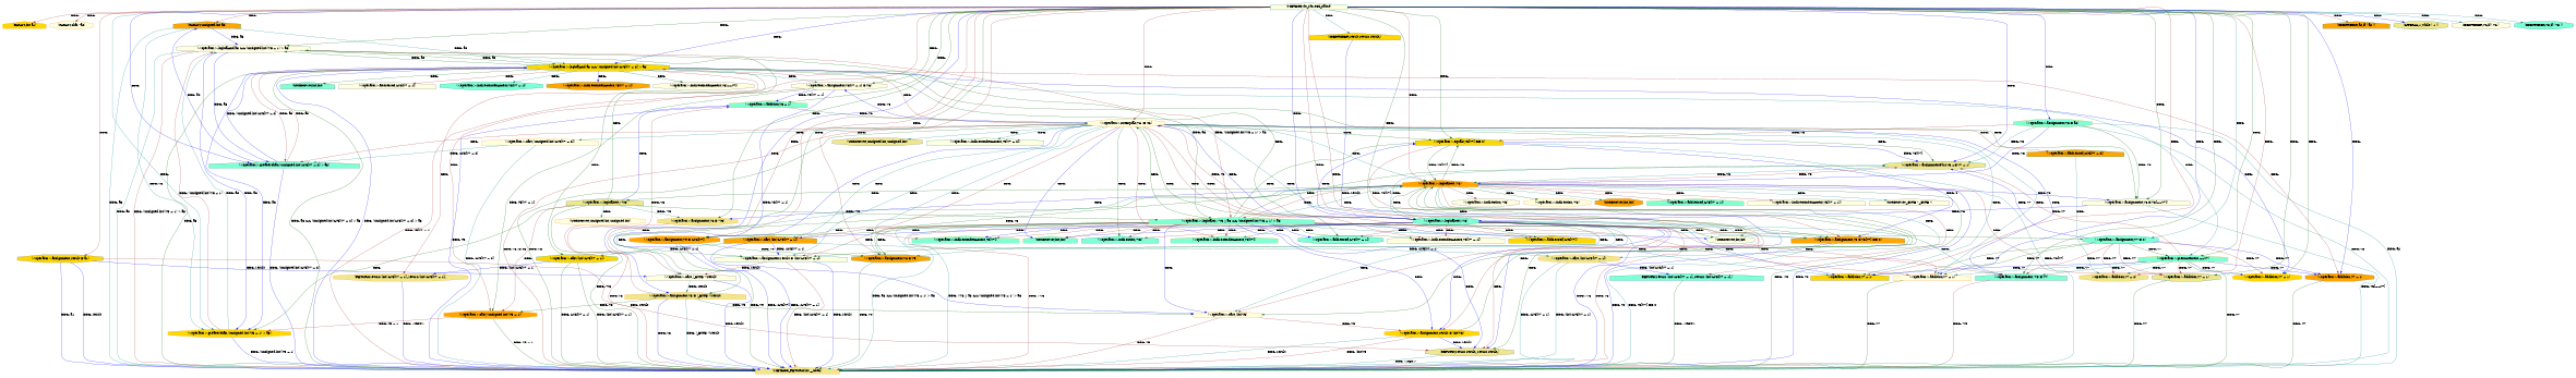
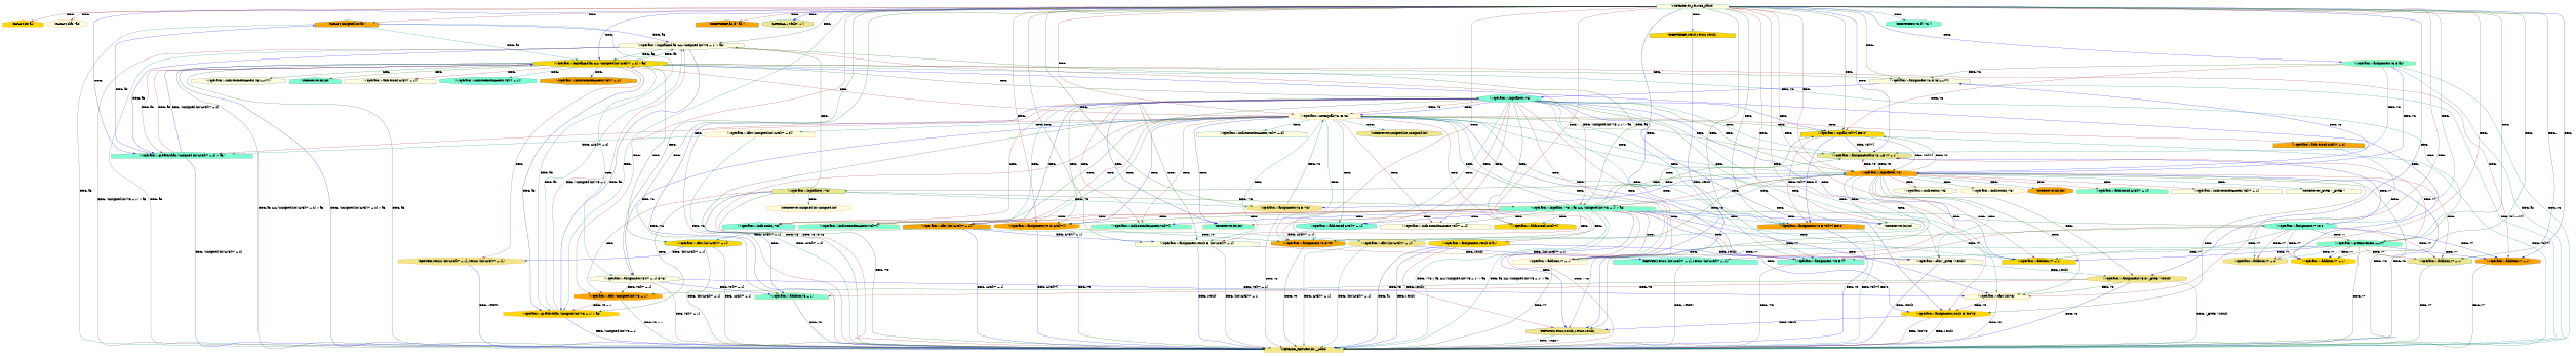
  digraph {
    node [color=darkorange fillcolor=lightyellow shape=house style=filled]
    edge [color=brown]
    n1 [color=teal label="(METHOD,do_rfc1035_name)"]
    n2 [fillcolor=gold label="(PARAM,int a1)"]
    n3 [label="(PARAM,char *a2)" shape=octagon]
    n4 [color=teal fillcolor=orange label="(PARAM,unsigned int a3)"]
    n5 [fillcolor=aquamarine label="(<operator>.assignment,v3 = a2)" shape=octagon]
    n6 [color=gray40 fillcolor=gold label="(<operator>.assignment,result = a1)" shape=octagon]
    n7 [color=teal fillcolor=orange label="(IDENTIFIER,a2,if ( a2 ))"]
    n8 [color=teal fillcolor=khaki label="(LITERAL,1,while ( 1 ))" shape=octagon]
-   n9 [fillcolor=khaki label="(<operator>.assignment,v5 = (_BYTE *)result)"]
+   n9 [fillcolor=khaki label="(<operator>.assignment,v5 = (_BYTE *)result)" shape=octagon]
    n10 [color=gray40 label="(<operator>.cast,(_BYTE *)result)"]
    n11 [fillcolor=khaki label="(<operator>.assignment,v6 = *v3)" shape=octagon]
    n12 [color=gray40 label="(<operator>.logicalAnd,a3 && (unsigned int)(v5 + 1) > a3)" shape=octagon]
    n13 [fillcolor=gold label="(<operator>.greaterThan,(unsigned int)(v5 + 1) > a3)" shape=octagon]
    n14 [fillcolor=orange label="(<operator>.cast,(unsigned int)(v5 + 1))" shape=octagon]
    n15 [fillcolor=aquamarine label="(<operator>.addition,v5 + 1)"]
    n16 [color=teal fillcolor=aquamarine label="(<operator>.assignment,v7 = 0)" shape=octagon]
-   n17 [color=gray40 label="(IDENTIFIER,v6,if ( v6 ))" shape=octagon]
    n18 [label="(<operator>.notEquals,v6 != 46)" shape=octagon]
    n19 [color=teal fillcolor=gold label="(<operator>.logicalAnd,a3 && (unsigned int)&v5[v7 + 2] > a3)" shape=octagon]
    n20 [color=gray40 fillcolor=aquamarine label="(<operator>.greaterThan,(unsigned int)&v5[v7 + 2] > a3)"]
    n21 [fillcolor=khaki label="(<operator>.addition,v7 + 2)" shape=octagon]
    n22 [color=gray40 fillcolor=orange label="(<operator>.addition,v7 + 1)" shape=octagon]
    n23 [color=gray40 label="(<operator>.assignment,v5[v7 + 1] = v6)" shape=octagon]
    n24 [fillcolor=gold label="(<operator>.addition,v7 + 1)" shape=octagon]
    n25 [color=gray40 label="(<operator>.assignment,v6 = v3[++v7])"]
    n26 [fillcolor=aquamarine label="(<operator>.preIncrement,++v7)"]
    n27 [color=teal fillcolor=aquamarine label="(<operator>.logicalNot,!v6)" shape=octagon]
    n28 [color=gray40 fillcolor=aquamarine label="(<operator>.assignment,*v5 = v7)"]
    n29 [color=gray40 fillcolor=orange label="(<operator>.assignment,v8 = v3[v7] == 0)"]
    n30 [color=teal fillcolor=gold label="(<operator>.equals,v3[v7] == 0)"]
    n31 [fillcolor=orange label="(<operator>.assignment,v9 = &v3[v7])" shape=octagon]
    n32 [color=teal fillcolor=khaki label="(<operator>.assignmentPlus,v3 += v7 + 1)" shape=octagon]
    n33 [color=gray40 fillcolor=gold label="(<operator>.addition,v7 + 1)"]
    n34 [color=teal fillcolor=aquamarine label="(IDENTIFIER,v8,if ( v8 ))" shape=octagon]
    n35 [color=teal fillcolor=orange label="(<operator>.assignment,v3 = v9)" shape=octagon]
    n36 [color=teal label="(<operator>.assignment,result = (int)&v5[v7 + 1])"]
    n37 [label="(<operator>.addition,v7 + 1)"]
    n38 [fillcolor=orange label="(<operator>.logicalNot,!v3)"]
    n39 [color=teal fillcolor=khaki label="(<operator>.addition,v7 + 1)" shape=octagon]
    n40 [fillcolor=gold label="(<operator>.assignment,result = (int)v5)" shape=octagon]
    n41 [label="(<operator>.cast,(int)v5)"]
    n42 [color=gray40 fillcolor=gold label="(IDENTIFIER,result,return result;)"]
    n43 [fillcolor=khaki label="(METHOD_RETURN,int __cdecl)"]
    n44 [color=gray40 fillcolor=khaki label="(RETURN,return result;,return result;)" shape=octagon]
    n45 [fillcolor=aquamarine label="(<operator>.logicalOr,!*v3 || a3 && (unsigned int)(v5 + 1) > a3)"]
    n46 [color=teal fillcolor=orange label="(<operator>.cast,(int)&v5[v7 + 1])"]
    n47 [color=teal fillcolor=aquamarine label="(<operator>.indirection,*v5)"]
    n48 [fillcolor=aquamarine label="(<operator>.indirectIndexAccess,v3[v7])"]
    n49 [color=gray40 fillcolor=gold label="(<operator>.addressOf,&v3[v7])"]
    n50 [fillcolor=aquamarine label="(<operator>.indirectIndexAccess,v3[v7])"]
    n51 [fillcolor=aquamarine label="(UNKNOWN,int,int)"]
    n52 [color=teal fillcolor=aquamarine label="(<operator>.addressOf,&v5[v7 + 1])" shape=octagon]
    n53 [color=gray40 label="(<operator>.indirectIndexAccess,v5[v7 + 1])"]
    n54 [label="(<operator>.cast,(unsigned int)&v5[v7 + 2])"]
    n55 [color=gray40 fillcolor=khaki label="(UNKNOWN,unsigned int,unsigned int)" shape=octagon]
    n56 [color=teal fillcolor=orange label="(<operator>.addressOf,&v5[v7 + 2])"]
    n57 [color=teal label="(<operator>.indirectIndexAccess,v5[v7 + 2])"]
    n58 [fillcolor=khaki label="(RETURN,return (int)&v5[v7 + 1];,return (int)&v5[v7 + 1];)" shape=octagon]
    n59 [color=teal fillcolor=gold label="(<operator>.cast,(int)&v5[v7 + 1])" shape=octagon]
    n60 [color=gray40 fillcolor=aquamarine label="(UNKNOWN,int,int)"]
    n61 [color=gray40 label="(<operator>.addressOf,&v5[v7 + 1])"]
    n62 [color=teal fillcolor=aquamarine label="(<operator>.indirectIndexAccess,v5[v7 + 1])" shape=octagon]
    n63 [color=teal fillcolor=orange label="(<operator>.indirectIndexAccess,v5[v7 + 1])" shape=octagon]
    n64 [color=gray40 label="(<operator>.indirectIndexAccess,v3[++v7])" shape=octagon]
    n65 [color=teal label="(UNKNOWN,int,int)" shape=octagon]
    n66 [color=teal fillcolor=khaki label="(<operator>.logicalNot,!*v3)"]
    n67 [fillcolor=khaki label="(<operator>.cast,(int)&v5[v7 + 1])" shape=octagon]
    n68 [color=teal fillcolor=aquamarine label="(RETURN,return (int)&v5[v7 + 1];,return (int)&v5[v7 + 1];)"]
    n69 [color=gray40 label="(UNKNOWN,_BYTE *,_BYTE *)"]
    n70 [color=gray40 label="(<operator>.indirection,*v3)" shape=octagon]
    n71 [label="(<operator>.indirection,*v3)" shape=octagon]
    n72 [color=gray40 fillcolor=orange label="(UNKNOWN,int,int)" shape=octagon]
    n73 [fillcolor=aquamarine label="(<operator>.addressOf,&v5[v7 + 1])"]
    n74 [color=gray40 label="(<operator>.indirectIndexAccess,v5[v7 + 1])"]
    n75 [label="(UNKNOWN,unsigned int,unsigned int)" shape=octagon]
    n1 -> n2 [label="DDG: "]
    n1 -> n3 [label="DDG: "]
    n1 -> n4 [label="DDG: "]
    n1 -> n5 [color=blue label="DDG: "]
    n1 -> n6 [label="DDG: "]
    n1 -> n7 [label="DDG: "]
    n1 -> n8 [color=blue label="DDG: "]
    n1 -> n9 [color=blue label="DDG: "]
    n1 -> n10 [label="DDG: "]
    n1 -> n11 [color=darkgreen label="DDG: "]
    n1 -> n12 [color=darkgreen label="DDG: "]
    n1 -> n13 [color=teal label="DDG: "]
    n1 -> n14 [label="DDG: "]
    n1 -> n15 [color=darkgreen label="DDG: "]
    n1 -> n16 [color=teal label="DDG: "]
-   n1 -> n17 [color=teal label="DDG: "]
    n1 -> n18 [label="DDG: "]
    n1 -> n19 [color=blue label="DDG: "]
    n1 -> n20 [color=blue label="DDG: "]
    n1 -> n21 [label="DDG: "]
    n1 -> n22 [color=blue label="DDG: "]
    n1 -> n23 [color=darkgreen label="DDG: "]
    n1 -> n24 [color=darkgreen label="DDG: "]
    n1 -> n25 [color=darkgreen label="DDG: "]
    n1 -> n26 [color=darkgreen label="DDG: "]
-   n1 -> n27 [color=blue label="DDG: "]
    n1 -> n28 [color=darkgreen label="DDG: "]
    n1 -> n29 [color=darkgreen label="DDG: "]
    n1 -> n30 [color=darkgreen label="DDG: "]
    n1 -> n31 [label="DDG: "]
    n1 -> n32 [color=blue label="DDG: "]
    n1 -> n33 [label="DDG: "]
    n1 -> n34 [color=teal label="DDG: "]
    n1 -> n35 [label="DDG: "]
    n1 -> n36 [color=darkgreen label="DDG: "]
    n1 -> n37 [color=blue label="DDG: "]
    n1 -> n38 [label="DDG: "]
    n1 -> n39 [color=darkgreen label="DDG: "]
    n1 -> n40 [label="DDG: "]
    n1 -> n41 [label="DDG: "]
    n1 -> n42 [color=teal label="DDG: "]
    n4 -> n12 [color=blue label="DDG: a3"]
-   n4 -> n13 [color=teal label="DDG: v5"]
+   n4 -> n13 [color=teal label="DDG: a3"]
    n4 -> n19 [color=teal label="DDG: a3"]
    n4 -> n43 [color=teal label="DDG: a3"]
    n5 -> n25 [color=darkgreen label="DDG: v3"]
    n5 -> n30 [label="DDG: v3"]
    n5 -> n32 [color=teal label="DDG: v3"]
    n5 -> n38 [color=blue label="DDG: v3"]
    n5 -> n43 [color=teal label="DDG: a2"]
    n5 -> n43 [color=teal label="DDG: v3"]
    n6 -> n10 [color=blue label="DDG: result"]
    n6 -> n43 [color=blue label="DDG: result"]
    n6 -> n43 [color=blue label="DDG: a1"]
    n6 -> n44 [label="DDG: result"]
    n9 -> n14 [color=darkgreen label="DDG: v5"]
    n9 -> n15 [label="DDG: v5"]
    n9 -> n41 [color=darkgreen label="DDG: v5"]
    n9 -> n43 [color=teal label="DDG: (_BYTE *)result"]
    n9 -> n43 [color=blue label="DDG: v5"]
    n10 -> n9 [color=teal label="DDG: result"]
    n10 -> n43 [color=blue label="DDG: result"]
-   n15 -> n18 [color=darkgreen label="DDG: v6"]
+   n11 -> n18 [color=darkgreen label="DDG: v6"]
    n11 -> n43 [label="DDG: v6"]
    n12 -> n13 [color=blue label="DDG: a3"]
    n12 -> n19 [color=darkgreen label="DDG: a3"]
    n12 -> n20 [color=blue label="DDG: a3"]
    n12 -> n43 [color=teal label="DDG: a3"]
    n12 -> n43 [label="DDG: (unsigned int)(v5 + 1) > a3"]
    n12 -> n45 [color=darkgreen label="DDG: a3"]
    n12 -> n45 [label="DDG: (unsigned int)(v5 + 1) > a3"]
    n13 -> n12 [color=teal label="DDG: a3"]
    n13 -> n12 [label="DDG: (unsigned int)(v5 + 1)"]
    n13 -> n43 [color=blue label="DDG: (unsigned int)(v5 + 1)"]
    n14 -> n13 [label="DDG: v5 + 1"]
    n14 -> n43 [color=darkgreen label="DDG: v5 + 1"]
    n15 -> n43 [color=blue label="DDG: v5"]
    n16 -> n21 [label="DDG: v7"]
    n16 -> n22 [color=blue label="DDG: v7"]
    n16 -> n24 [label="DDG: v7"]
    n16 -> n26 [color=darkgreen label="DDG: v7"]
    n16 -> n28 [label="DDG: v7"]
    n16 -> n32 [color=blue label="DDG: v7"]
    n16 -> n33 [color=darkgreen label="DDG: v7"]
    n16 -> n37 [color=darkgreen label="DDG: v7"]
    n16 -> n39 [label="DDG: v7"]
    n18 -> n19 [label="CDG: "]
    n18 -> n20 [label="CDG: "]
    n18 -> n23 [color=blue label="DDG: v6"]
    n18 -> n28 [color=blue label="CDG: "]
    n18 -> n29 [color=teal label="CDG: "]
    n18 -> n30 [color=darkgreen label="CDG: "]
    n18 -> n31 [color=blue label="CDG: "]
    n18 -> n32 [color=darkgreen label="CDG: "]
    n18 -> n33 [color=teal label="CDG: "]
    n18 -> n35 [color=teal label="CDG: "]
    n18 -> n36 [color=teal label="CDG: "]
    n18 -> n37 [color=teal label="CDG: "]
    n18 -> n38 [color=teal label="CDG: "]
    n18 -> n43 [color=darkgreen label="DDG: v6"]
    n18 -> n43 [label="DDG: v6 != 46"]
    n18 -> n46 [color=teal label="CDG: "]
    n18 -> n47 [color=darkgreen label="CDG: "]
    n18 -> n48 [label="CDG: "]
    n18 -> n49 [label="CDG: "]
    n18 -> n50 [label="CDG: "]
    n18 -> n51 [color=blue label="CDG: "]
    n18 -> n52 [color=darkgreen label="CDG: "]
    n18 -> n53 [label="CDG: "]
    n18 -> n54 [color=teal label="CDG: "]
    n18 -> n55 [color=teal label="CDG: "]
    n18 -> n56 [label="CDG: "]
    n18 -> n57 [color=teal label="CDG: "]
    n19 -> n12 [color=darkgreen label="DDG: a3"]
    n19 -> n13 [color=blue label="DDG: a3"]
    n19 -> n20 [label="DDG: a3"]
    n19 -> n22 [label="CDG: "]
    n19 -> n23 [color=teal label="CDG: "]
    n19 -> n24 [color=blue label="CDG: "]
    n19 -> n25 [color=darkgreen label="CDG: "]
    n19 -> n26 [color=teal label="CDG: "]
    n19 -> n27 [color=darkgreen label="CDG: "]
    n19 -> n43 [color=blue label="DDG: (unsigned int)&v5[v7 + 2] > a3"]
    n19 -> n43 [color=darkgreen label="DDG: a3"]
    n19 -> n43 [color=darkgreen label="DDG: a3 && (unsigned int)&v5[v7 + 2] > a3"]
    n19 -> n58 [label="CDG: "]
    n19 -> n59 [color=darkgreen label="CDG: "]
    n19 -> n60 [color=darkgreen label="CDG: "]
    n19 -> n61 [label="CDG: "]
    n19 -> n62 [color=teal label="CDG: "]
    n19 -> n63 [color=blue label="CDG: "]
    n19 -> n64 [color=darkgreen label="CDG: "]
    n20 -> n4 [color=blue label="DDG: a3"]
    n20 -> n19 [label="DDG: a3"]
    n20 -> n19 [color=blue label="DDG: (unsigned int)&v5[v7 + 2]"]
    n20 -> n43 [color=blue label="DDG: (unsigned int)&v5[v7 + 2]"]
    n22 -> n43 [color=darkgreen label="DDG: v7"]
    n23 -> n14 [color=darkgreen label="DDG: v5[v7 + 1]"]
    n23 -> n15 [color=blue label="DDG: v5[v7 + 1]"]
    n23 -> n41 [color=blue label="DDG: v5[v7 + 1]"]
    n23 -> n43 [label="DDG: v5[v7 + 1]"]
    n25 -> n27 [color=blue label="DDG: v6"]
    n25 -> n43 [color=teal label="DDG: v3[++v7]"]
    n26 -> n21 [color=teal label="DDG: v7"]
    n26 -> n22 [color=blue label="DDG: v7"]
    n26 -> n24 [color=blue label="DDG: v7"]
    n26 -> n28 [color=teal label="DDG: v7"]
    n26 -> n32 [label="DDG: v7"]
    n26 -> n33 [color=blue label="DDG: v7"]
    n26 -> n37 [color=teal label="DDG: v7"]
    n26 -> n39 [label="DDG: v7"]
    n26 -> n43 [color=darkgreen label="DDG: v7"]
    n27 -> n18 [label="DDG: v6"]
    n27 -> n18 [color=blue label="CDG: "]
    n27 -> n28 [color=teal label="CDG: "]
    n27 -> n29 [color=teal label="CDG: "]
    n27 -> n30 [color=blue label="CDG: "]
    n27 -> n31 [color=darkgreen label="CDG: "]
    n27 -> n32 [color=teal label="CDG: "]
    n27 -> n33 [color=blue label="CDG: "]
    n27 -> n35 [color=teal label="CDG: "]
    n27 -> n36 [color=darkgreen label="CDG: "]
    n27 -> n37 [label="CDG: "]
    n27 -> n38 [color=darkgreen label="CDG: "]
    n27 -> n40 [color=blue label="CDG: "]
    n27 -> n41 [color=teal label="CDG: "]
    n27 -> n43 [color=blue label="DDG: !v6"]
    n27 -> n43 [label="DDG: v6"]
    n27 -> n44 [label="CDG: "]
    n27 -> n46 [color=blue label="CDG: "]
    n27 -> n47 [label="CDG: "]
    n27 -> n48 [color=teal label="CDG: "]
    n27 -> n49 [color=darkgreen label="CDG: "]
    n27 -> n50 [label="CDG: "]
    n27 -> n51 [color=blue label="CDG: "]
    n27 -> n52 [label="CDG: "]
    n27 -> n53 [label="CDG: "]
    n27 -> n65 [color=darkgreen label="CDG: "]
    n28 -> n43 [label="DDG: *v5"]
    n29 -> n43 [color=teal label="DDG: v3[v7] == 0"]
    n29 -> n43 [color=blue label="DDG: v8"]
    n30 -> n29 [label="DDG: v3[v7]"]
    n30 -> n29 [color=blue label="DDG: 0"]
    n30 -> n32 [color=blue label="DDG: v3[v7]"]
    n30 -> n38 [color=darkgreen label="DDG: v3[v7]"]
    n30 -> n43 [color=teal label="DDG: v3[v7]"]
    n31 -> n35 [color=darkgreen label="DDG: v9"]
    n31 -> n43 [color=darkgreen label="DDG: v9"]
    n31 -> n43 [color=blue label="DDG: &v3[v7]"]
    n32 -> n38 [color=teal label="DDG: v3"]
    n35 -> n38 [color=darkgreen label="DDG: v3"]
    n35 -> n43 [color=darkgreen label="DDG: v9"]
    n36 -> n10 [label="DDG: result"]
    n36 -> n43 [color=blue label="DDG: result"]
    n36 -> n43 [label="DDG: (int)&v5[v7 + 1]"]
    n37 -> n43 [color=darkgreen label="DDG: v7"]
    n38 -> n9 [color=darkgreen label="CDG: "]
    n38 -> n10 [color=teal label="CDG: "]
    n38 -> n11 [color=blue label="CDG: "]
    n38 -> n25 [color=blue label="DDG: v3"]
    n38 -> n30 [color=darkgreen label="DDG: v3"]
    n38 -> n32 [label="DDG: v3"]
    n38 -> n39 [label="CDG: "]
-   n40 -> n38 [color=darkgreen label="CDG: "]
+   n38 -> n40 [color=darkgreen label="CDG: "]
    n38 -> n41 [color=darkgreen label="CDG: "]
    n38 -> n43 [color=darkgreen label="DDG: !v3"]
    n38 -> n43 [color=blue label="DDG: v3"]
    n38 -> n44 [color=darkgreen label="CDG: "]
    n38 -> n45 [label="CDG: "]
    n38 -> n65 [color=darkgreen label="CDG: "]
    n38 -> n66 [color=darkgreen label="CDG: "]
    n38 -> n67 [color=teal label="CDG: "]
    n38 -> n68 [label="CDG: "]
    n38 -> n69 [color=teal label="CDG: "]
    n38 -> n70 [label="CDG: "]
    n38 -> n71 [color=darkgreen label="CDG: "]
    n38 -> n72 [color=teal label="CDG: "]
    n38 -> n73 [label="CDG: "]
    n38 -> n74 [label="CDG: "]
    n39 -> n43 [color=darkgreen label="DDG: v7"]
    n40 -> n43 [color=teal label="DDG: result"]
    n40 -> n43 [label="DDG: (int)v5"]
    n40 -> n44 [color=blue label="DDG: result"]
    n41 -> n40 [label="DDG: v5"]
    n41 -> n43 [label="DDG: v5"]
    n42 -> n44 [color=blue label="DDG: result"]
    n44 -> n43 [color=teal label="DDG: <RET>"]
    n45 -> n16 [color=darkgreen label="CDG: "]
    n45 -> n18 [color=darkgreen label="CDG: "]
    n45 -> n28 [label="CDG: "]
    n45 -> n29 [color=teal label="CDG: "]
    n45 -> n30 [color=darkgreen label="CDG: "]
    n45 -> n31 [color=darkgreen label="CDG: "]
    n45 -> n32 [color=darkgreen label="CDG: "]
    n45 -> n33 [color=teal label="CDG: "]
    n45 -> n35 [color=darkgreen label="CDG: "]
    n45 -> n36 [label="CDG: "]
    n45 -> n37 [label="CDG: "]
    n45 -> n38 [color=teal label="CDG: "]
    n45 -> n40 [color=blue label="CDG: "]
    n45 -> n41 [color=blue label="CDG: "]
    n45 -> n43 [label="DDG: !*v3"]
    n45 -> n43 [color=teal label="DDG: !*v3 || a3 && (unsigned int)(v5 + 1) > a3"]
    n45 -> n43 [color=teal label="DDG: a3 && (unsigned int)(v5 + 1) > a3"]
    n45 -> n44 [color=blue label="CDG: "]
    n45 -> n46 [label="CDG: "]
    n45 -> n47 [label="CDG: "]
    n45 -> n48 [label="CDG: "]
    n45 -> n49 [color=teal label="CDG: "]
    n45 -> n50 [color=blue label="CDG: "]
    n45 -> n51 [label="CDG: "]
    n45 -> n52 [color=blue label="CDG: "]
    n45 -> n53 [color=darkgreen label="CDG: "]
    n45 -> n65 [color=blue label="CDG: "]
    n46 -> n36 [color=blue label="DDG: &v5[v7 + 1]"]
    n46 -> n43 [color=blue label="DDG: &v5[v7 + 1]"]
    n46 -> n59 [color=teal label="DDG: &v5[v7 + 1]"]
    n46 -> n67 [color=teal label="DDG: &v5[v7 + 1]"]
    n54 -> n20 [color=teal label="DDG: &v5[v7 + 2]"]
    n54 -> n43 [color=teal label="DDG: &v5[v7 + 2]"]
    n56 -> n21 [color=teal label="CDG: "]
    n58 -> n43 [color=blue label="DDG: <RET>"]
    n59 -> n43 [color=darkgreen label="DDG: (int)&v5[v7 + 1]"]
    n59 -> n43 [color=darkgreen label="DDG: &v5[v7 + 1]"]
    n59 -> n58 [color=blue label="DDG: (int)&v5[v7 + 1]"]
    n66 -> n11 [color=teal label="DDG: *v3"]
    n66 -> n12 [color=darkgreen label="CDG: "]
    n66 -> n13 [color=darkgreen label="CDG: "]
    n66 -> n14 [label="CDG: "]
    n66 -> n15 [color=blue label="CDG: "]
    n66 -> n43 [color=darkgreen label="DDG: *v3"]
    n66 -> n45 [color=darkgreen label="DDG: *v3"]
    n66 -> n75 [color=teal label="CDG: "]
    n67 -> n43 [color=teal label="DDG: &v5[v7 + 1]"]
    n67 -> n43 [color=teal label="DDG: (int)&v5[v7 + 1]"]
    n67 -> n68 [color=blue label="DDG: (int)&v5[v7 + 1]"]
    n68 -> n43 [color=darkgreen label="DDG: <RET>"]
  }
